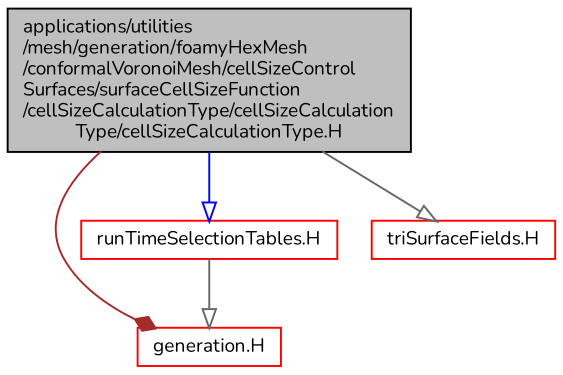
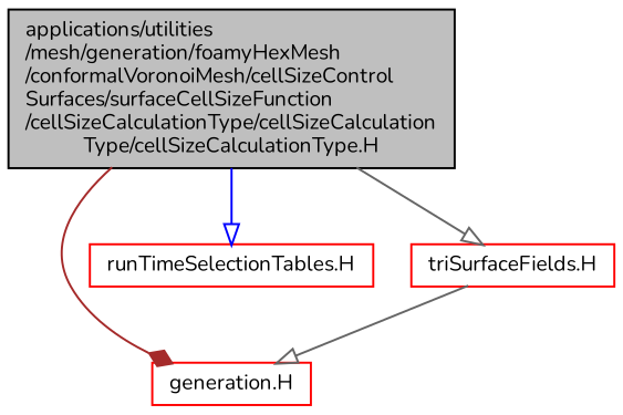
  digraph {
    fontname=Nunito
    node [color=red fontname=Nunito fontsize=10 shape=record]
    edge [arrowhead=onormal color=gray40 fontname=Nunito fontsize=10 labelfontname=FreeSans labelfontsize=10 style=solid]
    n1 [color=black fillcolor=grey75 fontcolor=black height=0.2 label="applications/utilities\l/mesh/generation/foamyHexMesh\l/conformalVoronoiMesh/cellSizeControl\lSurfaces/surfaceCellSizeFunction\l/cellSizeCalculationType/cellSizeCalculation\lType/cellSizeCalculationType.H" style=filled width=0.4]
    n2 [height=0.2 label="generation.H" width=0.4]
    n3 [height=0.2 label="runTimeSelectionTables.H" width=0.4]
    n4 [height=0.2 label="triSurfaceFields.H" width=0.4]
    n1 -> n2 [arrowhead=diamond color=brown]
    n1 -> n3 [color=blue]
    n1 -> n4
-   n3 -> n2
+   n4 -> n2
  }
